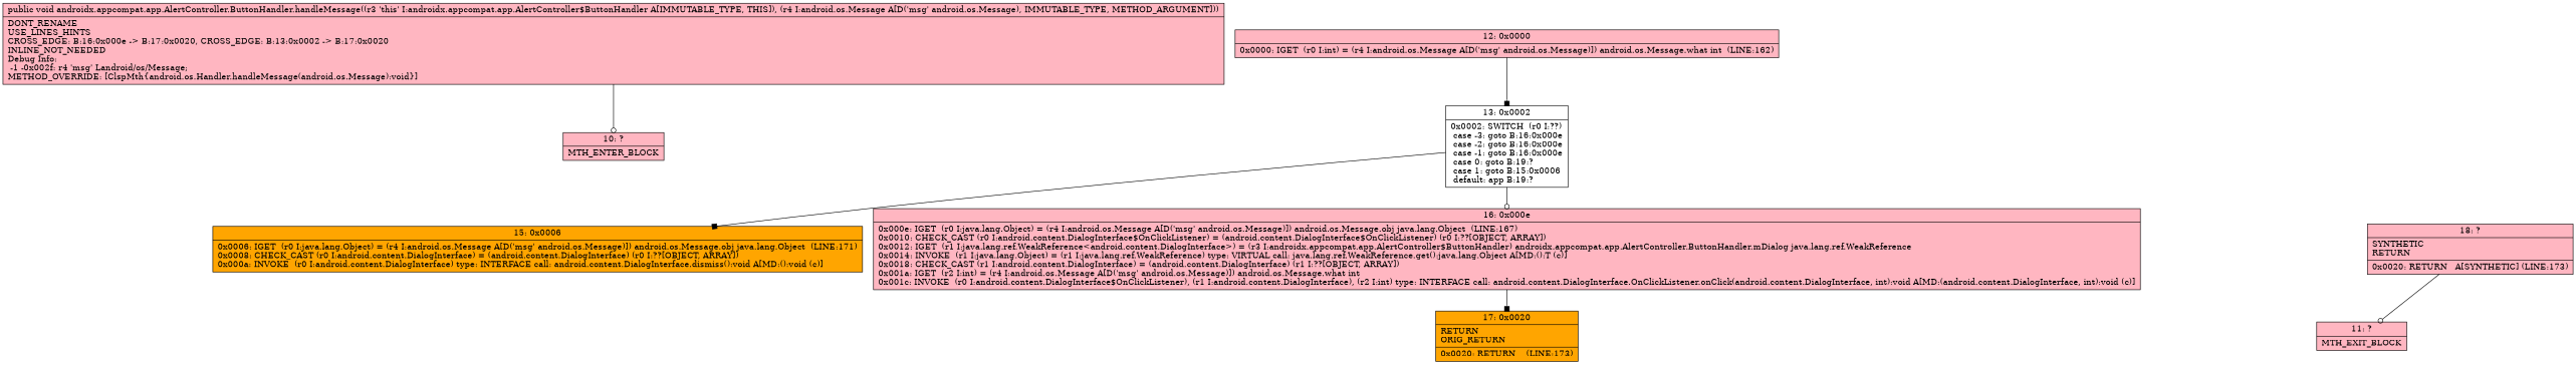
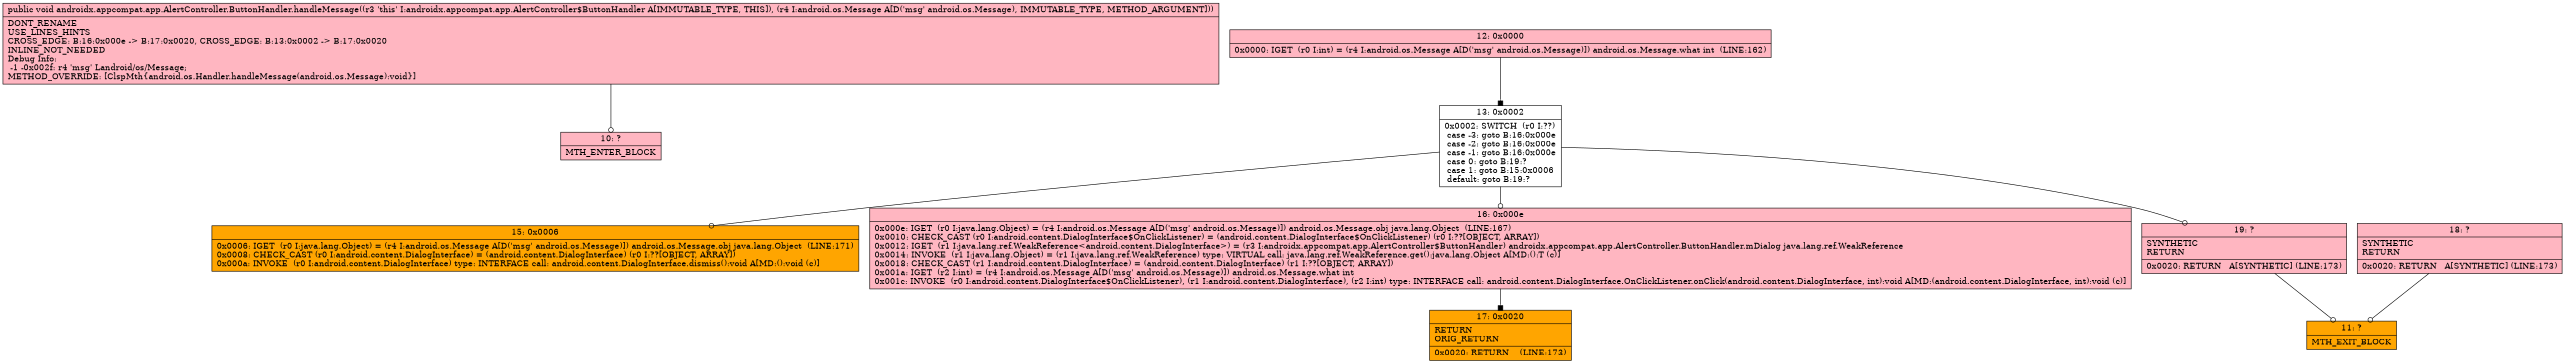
  digraph {
    node [fillcolor=lightpink shape=record style=filled]
    edge [arrowhead=odot]
    n1 [label="{10\:\ ?|MTH_ENTER_BLOCK\l}"]
    n2 [label="{12\:\ 0x0000|0x0000: IGET  (r0 I:int) = (r4 I:android.os.Message A[D('msg' android.os.Message)]) android.os.Message.what int  (LINE:162)\l}"]
-   n3 [fillcolor=white label="{13\:\ 0x0002|0x0002: SWITCH  (r0 I:??)\l case \-3: goto B:16:0x000e\l case \-2: goto B:16:0x000e\l case \-1: goto B:16:0x000e\l case 0: goto B:19:?\l case 1: goto B:15:0x0006\l default: app B:19:? \l}"]
+   n3 [fillcolor=white label="{13\:\ 0x0002|0x0002: SWITCH  (r0 I:??)\l case \-3: goto B:16:0x000e\l case \-2: goto B:16:0x000e\l case \-1: goto B:16:0x000e\l case 0: goto B:19:?\l case 1: goto B:15:0x0006\l default: goto B:19:? \l}"]
    n4 [fillcolor=orange label="{15\:\ 0x0006|0x0006: IGET  (r0 I:java.lang.Object) = (r4 I:android.os.Message A[D('msg' android.os.Message)]) android.os.Message.obj java.lang.Object  (LINE:171)\l0x0008: CHECK_CAST (r0 I:android.content.DialogInterface) = (android.content.DialogInterface) (r0 I:??[OBJECT, ARRAY]) \l0x000a: INVOKE  (r0 I:android.content.DialogInterface) type: INTERFACE call: android.content.DialogInterface.dismiss():void A[MD:():void (c)]\l}"]
    n5 [label="{16\:\ 0x000e|0x000e: IGET  (r0 I:java.lang.Object) = (r4 I:android.os.Message A[D('msg' android.os.Message)]) android.os.Message.obj java.lang.Object  (LINE:167)\l0x0010: CHECK_CAST (r0 I:android.content.DialogInterface$OnClickListener) = (android.content.DialogInterface$OnClickListener) (r0 I:??[OBJECT, ARRAY]) \l0x0012: IGET  (r1 I:java.lang.ref.WeakReference\<android.content.DialogInterface\>) = (r3 I:androidx.appcompat.app.AlertController$ButtonHandler) androidx.appcompat.app.AlertController.ButtonHandler.mDialog java.lang.ref.WeakReference \l0x0014: INVOKE  (r1 I:java.lang.Object) = (r1 I:java.lang.ref.WeakReference) type: VIRTUAL call: java.lang.ref.WeakReference.get():java.lang.Object A[MD:():T (c)]\l0x0018: CHECK_CAST (r1 I:android.content.DialogInterface) = (android.content.DialogInterface) (r1 I:??[OBJECT, ARRAY]) \l0x001a: IGET  (r2 I:int) = (r4 I:android.os.Message A[D('msg' android.os.Message)]) android.os.Message.what int \l0x001c: INVOKE  (r0 I:android.content.DialogInterface$OnClickListener), (r1 I:android.content.DialogInterface), (r2 I:int) type: INTERFACE call: android.content.DialogInterface.OnClickListener.onClick(android.content.DialogInterface, int):void A[MD:(android.content.DialogInterface, int):void (c)]\l}"]
+   n6 [label="{19\:\ ?|SYNTHETIC\lRETURN\l|0x0020: RETURN   A[SYNTHETIC] (LINE:173)\l}"]
    n7 [fillcolor=orange label="{17\:\ 0x0020|RETURN\lORIG_RETURN\l|0x0020: RETURN    (LINE:173)\l}"]
-   n8 [label="{11\:\ ?|MTH_EXIT_BLOCK\l}"]
+   n8 [fillcolor=orange label="{11\:\ ?|MTH_EXIT_BLOCK\l}"]
    n9 [label="{18\:\ ?|SYNTHETIC\lRETURN\l|0x0020: RETURN   A[SYNTHETIC] (LINE:173)\l}"]
    n10 [label="{public void androidx.appcompat.app.AlertController.ButtonHandler.handleMessage((r3 'this' I:androidx.appcompat.app.AlertController$ButtonHandler A[IMMUTABLE_TYPE, THIS]), (r4 I:android.os.Message A[D('msg' android.os.Message), IMMUTABLE_TYPE, METHOD_ARGUMENT]))  | DONT_RENAME\lUSE_LINES_HINTS\lCROSS_EDGE: B:16:0x000e \-\> B:17:0x0020, CROSS_EDGE: B:13:0x0002 \-\> B:17:0x0020\lINLINE_NOT_NEEDED\lDebug Info:\l  \-1 \-0x002f: r4 'msg' Landroid\/os\/Message;\lMETHOD_OVERRIDE: [ClspMth\{android.os.Handler.handleMessage(android.os.Message):void\}]\l}"]
    n2 -> n3 [arrowhead=box]
-   n3 -> n4 [arrowhead=box]
+   n3 -> n4
    n3 -> n5
+   n3 -> n6
    n5 -> n7 [arrowhead=box]
+   n6 -> n8
    n9 -> n8
    n10 -> n1
  }
